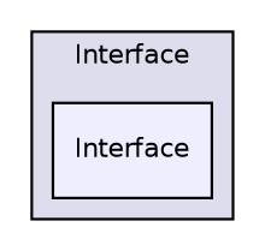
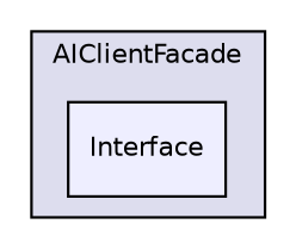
  digraph {
    compound=true
    n1 [fillcolor="#eeeeff" fontname=Helvetica fontsize=10 label=Interface pencolor=black shape=box style=filled]
    subgraph cluster_1 {
      bgcolor="#ddddee"
      fontname=Helvetica
      fontsize=10
-     label=Interface
+     label=AIClientFacade
      pencolor=black
      n1
    }
  }
